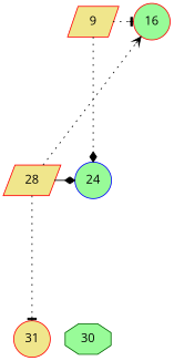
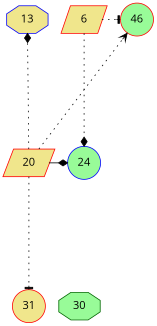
  digraph {
    fontname="Open Sans"
    ranksep=2.0
    node [color=red fillcolor=khaki fontname="Open Sans" shape=circle style=filled]
    edge [arrowhead=diamond fontname="Open Sans" style=dotted]
-   9 [shape=parallelogram]
-   16 [fillcolor=palegreen]
+   9 [shape=parallelogram label=6]
+   13 [color=blue shape=octagon]
+   16 [fillcolor=palegreen label=46]
    24 [color=blue fillcolor=palegreen]
-   28 [shape=parallelogram]
+   28 [shape=parallelogram label=20]
    30 [color=darkgreen fillcolor=palegreen shape=octagon]
    31
    subgraph sub_1 {
      rank=same
      9
+     13
      16
    }
    subgraph sub_2 {
      rank=same
      24
      28
    }
    subgraph sub_3 {
      rank=same
      30
      31
    }
    9 -> 16 [arrowhead=tee]
    9 -> 24
+   28 -> 13
    28 -> 16 [arrowhead=vee]
    28 -> 24 [style=solid]
    28 -> 31 [arrowhead=tee]
  }
